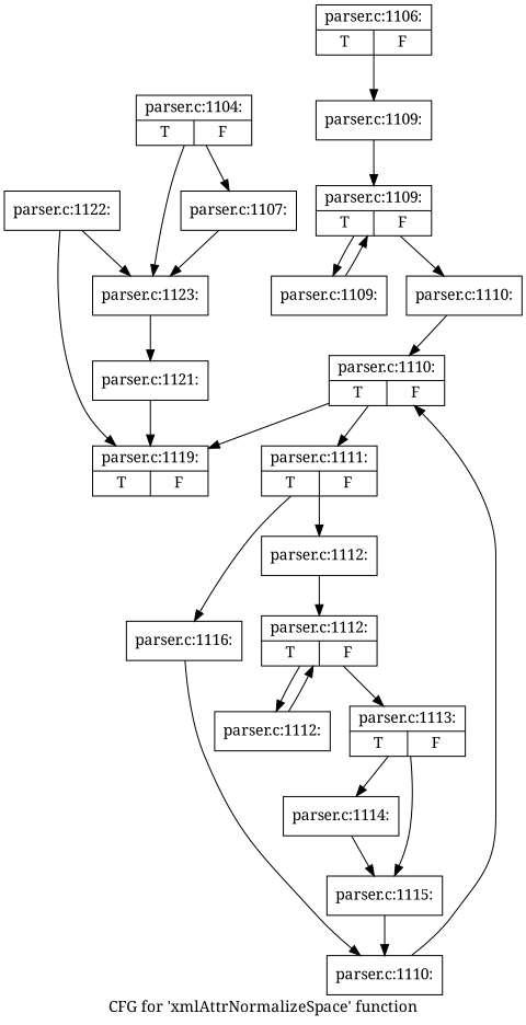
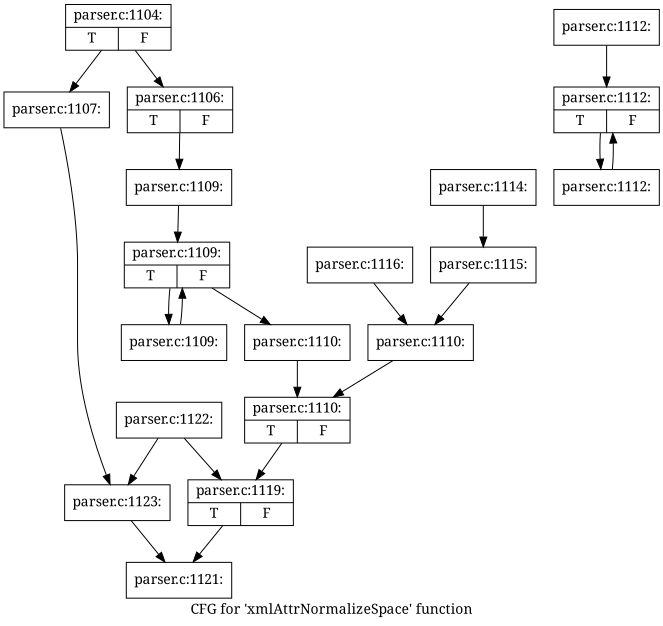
  digraph {
    fontname="Noto Serif"
    label="CFG for 'xmlAttrNormalizeSpace' function"
    node [fontname="Noto Serif" shape=record]
    edge [fontname="Noto Serif"]
    n1 [label="{parser.c:1104:|{<s0>T|<s1>F}}"]
    n2 [label="{parser.c:1107:}"]
    n3 [label="{parser.c:1106:|{<s0>T|<s1>F}}"]
    n4 [label="{parser.c:1123:}"]
    n5 [label="{parser.c:1109:}"]
    n6 [label="{parser.c:1121:}"]
    n7 [label="{parser.c:1109:|{<s0>T|<s1>F}}"]
    n8 [label="{parser.c:1109:}"]
    n9 [label="{parser.c:1110:}"]
    n10 [label="{parser.c:1110:|{<s0>T|<s1>F}}"]
-   n11 [label="{parser.c:1111:|{<s0>T|<s1>F}}"]
    n12 [label="{parser.c:1119:|{<s0>T|<s1>F}}"]
    n13 [label="{parser.c:1112:}"]
    n14 [label="{parser.c:1116:}"]
    n15 [label="{parser.c:1112:|{<s0>T|<s1>F}}"]
    n16 [label="{parser.c:1110:}"]
    n17 [label="{parser.c:1122:}"]
    n18 [label="{parser.c:1112:}"]
-   n19 [label="{parser.c:1113:|{<s0>T|<s1>F}}"]
    n20 [label="{parser.c:1114:}"]
    n21 [label="{parser.c:1115:}"]
    n1 -> n2
-   n1 -> n4
+   n1 -> n3
    n2 -> n4
    n3 -> n5
    n4 -> n6
    n5 -> n7
    n7 -> n8
    n7 -> n9
    n8 -> n7
    n9 -> n10
-   n10 -> n11
    n10 -> n12
-   n11 -> n13
-   n11 -> n14
-   n6 -> n12
+   n12 -> n6
    n13 -> n15
    n14 -> n16
    n15 -> n18
-   n15 -> n19
    n16 -> n10
    n17 -> n4
    n17 -> n12
    n18 -> n15
-   n19 -> n20
-   n19 -> n21
    n20 -> n21
    n21 -> n16
  }
